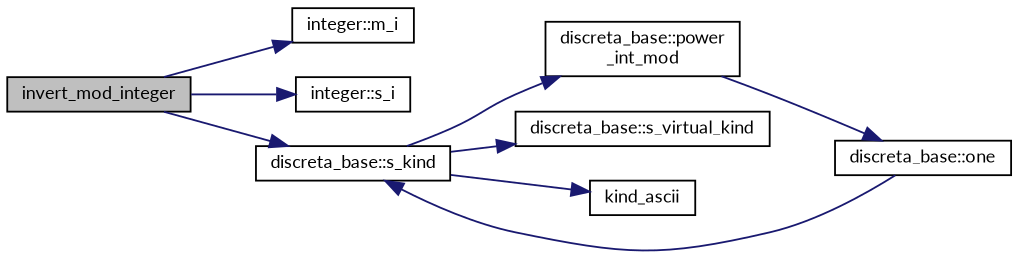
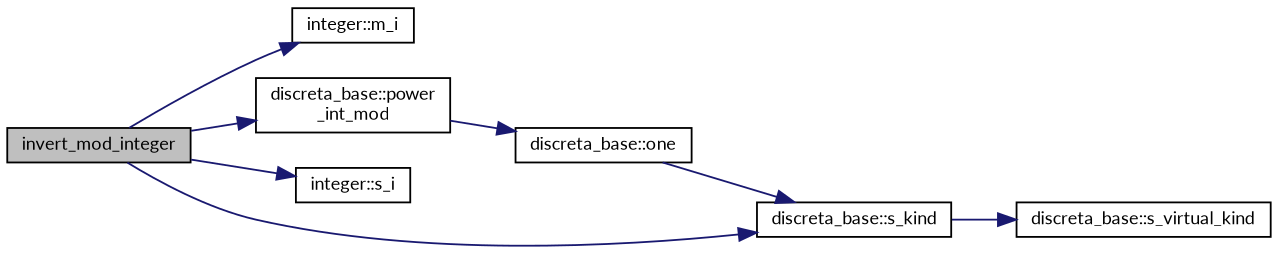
  digraph {
    fontname=Lato
    rankdir=LR
    node [color=black fillcolor=white fontname=Lato fontsize=10 shape=record style=filled]
    edge [color=midnightblue fontname=Lato fontsize=10 labelfontname=Helvetica labelfontsize=10 style=solid]
    n1 [fillcolor=grey75 fontcolor=black height=0.2 label=invert_mod_integer width=0.4]
    n2 [height=0.2 label="integer::m_i" width=0.4]
    n3 [height=0.2 label="discreta_base::power\l_int_mod" width=0.4]
    n4 [height=0.2 label="integer::s_i" width=0.4]
    n5 [height=0.2 label="discreta_base::s_kind" width=0.4]
    n6 [height=0.2 label="discreta_base::one" width=0.4]
    n7 [height=0.2 label="discreta_base::s_virtual_kind" width=0.4]
-   n8 [height=0.2 label=kind_ascii width=0.4]
    n1 -> n2
-   n5 -> n3
+   n1 -> n3
    n1 -> n4
    n1 -> n5
    n3 -> n6
    n5 -> n7
-   n5 -> n8
    n6 -> n5
  }
